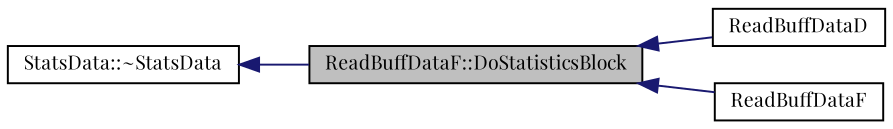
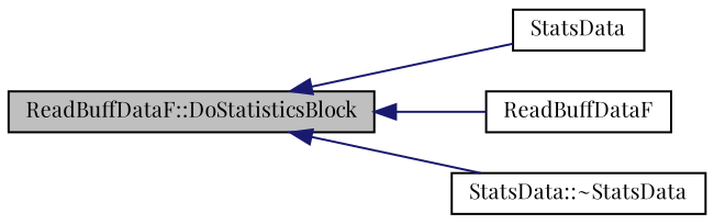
  digraph {
    fontname="Playfair Display"
    rankdir=LR
    node [color=black fillcolor=white fontname="Playfair Display" fontsize=10 shape=record style=filled]
    edge [color=midnightblue dir=back fontname="Playfair Display" fontsize=10 labelfontname=Helvetica labelfontsize=10 style=solid]
    n1 [fillcolor=grey75 fontcolor=black height=0.2 label="ReadBuffDataF::DoStatisticsBlock" width=0.4]
-   n2 [height=0.2 label=ReadBuffDataD width=0.4]
+   n2 [height=0.2 label=StatsData width=0.4]
    n3 [height=0.2 label=ReadBuffDataF width=0.4]
    n4 [height=0.2 label="StatsData::~StatsData" width=0.4]
    n1 -> n2
    n1 -> n3
-   n4 -> n1
+   n1 -> n4
  }
